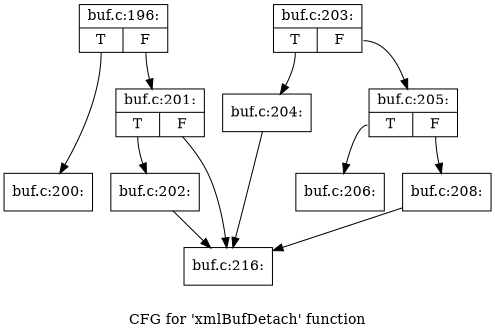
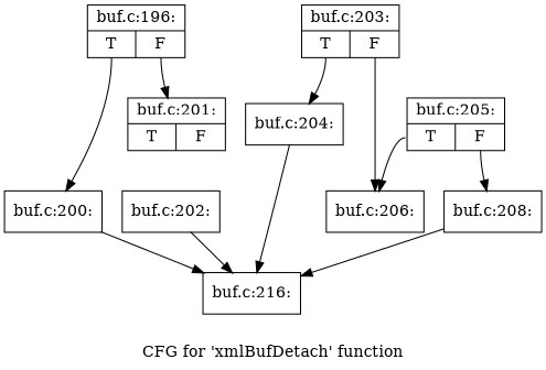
  digraph {
    label="CFG for 'xmlBufDetach' function"
    node [shape=record]
    n1 [label="{buf.c:196:|{<s0>T|<s1>F}}"]
    n2 [label="{buf.c:200:}"]
    n3 [label="{buf.c:201:|{<s0>T|<s1>F}}"]
    n4 [label="{buf.c:216:}"]
    n5 [label="{buf.c:202:}"]
    n6 [label="{buf.c:203:|{<s0>T|<s1>F}}"]
    n7 [label="{buf.c:204:}"]
    n8 [label="{buf.c:205:|{<s0>T|<s1>F}}"]
    n9 [label="{buf.c:206:}"]
    n10 [label="{buf.c:208:}"]
    n1 -> n2 [tailport=s0]
    n1 -> n3 [tailport=s1]
-   n3 -> n4
-   n3 -> n5 [tailport=s0]
+   n2 -> n4
    n5 -> n4
    n6 -> n7 [tailport=s0]
-   n6 -> n8 [tailport=s1]
+   n6 -> n9 [tailport=s1]
    n7 -> n4
    n8 -> n9 [tailport=s0]
    n8 -> n10 [tailport=s1]
    n10 -> n4
  }
